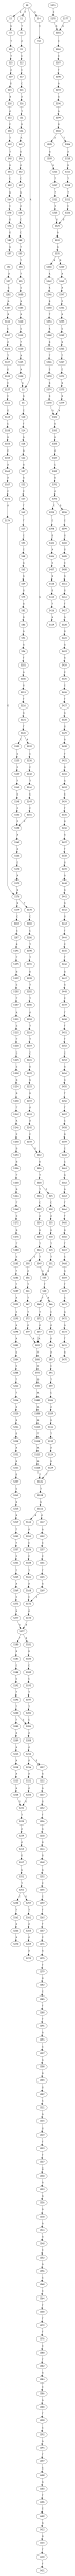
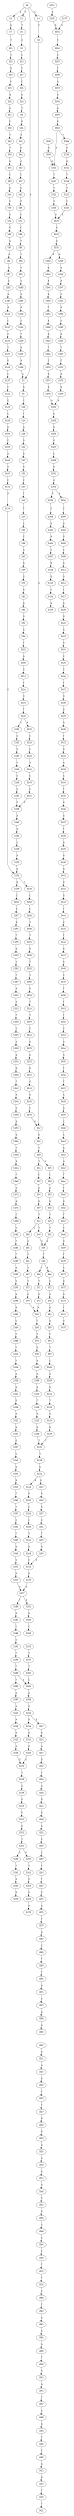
  strict digraph {
    fontname="JetBrains Mono"
    node [fontname="JetBrains Mono"]
    edge [fontname="JetBrains Mono"]
    S0
    S1
    S2
    S3
    S4
    S5
    S6
    S7
    S8
    S9
    S10
    S11
    S12
    S13
    S14
    S15
    S16
    S17
    S18
    S19
    S20
    S21
    S22
    S23
    S24
    S25
    S26
    S27
    S28
    S29
    S30
    S31
    S32
    S33
    S34
    S35
    S36
    S37
    S38
    S39
    S40
    S41
    S42
    S43
    S44
    S45
    S46
    S47
    S48
    S49
    S50
    S51
    S52
    S53
    S54
    S55
    S56
    S57
    S58
    S59
    S60
    S61
    S62
    S63
    S64
    S65
    S66
    S67
    S68
    S69
    S70
    S71
    S72
    S73
    S74
    S75
    S76
    S77
    S78
    S79
    S80
    S81
    S82
    S83
    S84
    S85
    S86
    S87
    S88
    S89
    S90
    S91
    S92
    S93
    S94
    S95
    S96
    S97
    S98
    S99
    n101 [label=S600]
    S101
    S102
    S103
    S104
    S105
    S106
    S107
    S108
    S109
    S110
    S111
    S112
    S113
    S114
    S115
    S116
    S117
    S118
    S119
    S120
    S121
    S122
    S123
    S124
    S125
    S126
    S127
    S128
    S129
    S130
    S131
    S132
    S133
    S134
    S135
    S136
    S137
    S138
    S139
    S140
    S141
    S142
    S143
    S144
    S145
    S146
    S147
    S148
    S149
    S150
    S151
    S152
    S153
    S154
    S155
    S156
    S157
    S158
    S159
    S160
    S161
    S162
    S163
    S164
    S165
    S166
    S167
    S168
    S169
    S170
    S171
    S172
    S173
    S174
    S175
    S176
    S177
    S178
    S179
    S180
    S181
    S182
    S183
    S184
    S185
    S186
    S187
    S188
    S189
    S190
    S191
    S192
    S193
    S194
    S195
    S196
    S197
    S198
    S199
    S200
    S201
    S202
    S203
    S204
    S205
    S206
    S207
    S208
    S209
    S210
    S211
    S212
    S213
    S214
    S215
    S216
    S217
    S218
    S219
    S220
    S221
    S222
    S223
    S224
    S225
    S226
    S227
    S228
    S229
    S230
    S231
    S232
    S233
    S234
    S235
    S236
    S237
    S238
    S239
    S240
    S241
    S242
    S243
    S244
    S245
    S246
    S247
    S248
    S249
    S250
    S251
    S252
    S253
    S254
    S255
    S256
    S257
    S258
    S259
    S260
    S261
    S262
    S263
    S264
    S265
    S266
    S267
    S268
    S269
    S270
    S271
    S272
    S273
    S275
    S276
    S274
    S278
    S279
    S280
    S277
    S281
    S282
    S283
    S284
    S285
    S286
    S287
    S288
    S289
    S290
    S291
    S292
    S293
    S294
    S295
    S296
    S297
    S298
    S299
    S300
    S301
    S302
    S303
    S304
    S305
    S306
    S307
    S308
    S309
    S310
    S311
    S312
    S313
    S314
    S315
    S316
    S317
    S318
    S319
    S320
    S321
    S322
    S323
    S324
    S325
    S326
    S327
    S328
    S329
    S330
    S331
    S332
    S333
    S334
    S335
    S336
    S337
    S338
    S339
    S340
    S341
    S342
    S343
    S344
    S345
    S346
    S347
    S348
    S349
    S350
    S351
    S352
    S353
    S354
    S355
    S356
    S357
    S358
    S359
    S360
    S361
    S362
    S363
    S364
    S365
    S366
    S367
    S368
    S369
    S370
    S371
    S372
    S373
    S374
    S375
    S376
    S377
    S378
    S379
    S380
    S381
    S382
    S383
    S384
    S385
    S386
    S387
    S388
    S389
    S390
    S391
    S392
    S393
    S394
    S395
    S396
    S397
    S398
    S399
    S400
    S401
    S402
    S403
    S404
    S405
    S406
    S407
    S408
    S409
    S410
    S411
    S412
    S413
    S414
    S415
    S416
    S417
    S418
    S419
    S420
    S421
    S422
    S423
    S424
    S425
    S426
    S427
    S428
    S429
    S430
    S431
    S432
    S433
    S434
    S435
    S436
    S437
    S438
    S439
    S440
    S441
    S442
    S443
    S444
    S445
    S446
    S447
    S448
    S449
    S450
    S451
    S452
    S453
    S454
    S455
    S456
    S457
    S458
    S459
    S460
    S461
    S462
    S463
    S464
    S465
    S466
    S467
    S468
    S469
    S470
    S471
    S472
    S473
    S474
    S475
    S0 -> S1 [label=T]
    S0 -> S2 [label=A]
    S0 -> S3 [label=A]
    S0 -> S4 [label=A]
    S1 -> S5 [label=T]
    S2 -> S6 [label=G]
    S3 -> S7 [label=G]
    S4 -> S8 [label=C]
    S5 -> S9 [label=A]
    S6 -> S10 [label=C]
    S7 -> S11 [label=T]
    S8 -> S12 [label=G]
    S9 -> S13 [label=C]
    S10 -> S14 [label=T]
    S11 -> S15 [label=T]
    S12 -> S16 [label=G]
    S13 -> S17 [label=C]
    S14 -> S18 [label=A]
    S15 -> S19 [label=A]
    S16 -> S20 [label=T]
    S17 -> S21 [label=C]
    S18 -> S22 [label=A]
    S19 -> S23 [label=G]
    S20 -> S24 [label=T]
    S20 -> S25 [label=C]
    S21 -> S26 [label=A]
    S22 -> S27 [label=G]
    S23 -> S28 [label=G]
    S24 -> S29 [label=C]
    S25 -> S30 [label=C]
    S26 -> S31 [label=T]
    S27 -> S32 [label=A]
    S28 -> S33 [label=A]
    S29 -> S34 [label=A]
    S30 -> S35 [label=A]
    S31 -> S36 [label=G]
    S32 -> S37 [label=C]
    S33 -> S38 [label=C]
    S34 -> S39 [label=G]
    S35 -> S40 [label=G]
    S36 -> S41 [label=A]
    S37 -> S42 [label=T]
    S38 -> S43 [label=T]
    S39 -> S44 [label=T]
    S40 -> S45 [label=T]
    S41 -> S46 [label=G]
    S42 -> S47 [label=T]
    S43 -> S48 [label=T]
    S44 -> S49 [label=T]
    S44 -> S50 [label=C]
    S45 -> S51 [label=T]
    S46 -> S52 [label=A]
    S47 -> S53 [label=C]
    S48 -> S54 [label=G]
    S49 -> S55 [label=A]
    S50 -> S56 [label=A]
    S51 -> S55 [label=A]
    S52 -> S57 [label=C]
    S53 -> S58 [label=C]
    S54 -> S59 [label=C]
    S55 -> S60 [label=T]
    S56 -> S61 [label=T]
    S57 -> S62 [label=G]
    S58 -> S63 [label=G]
    S59 -> S64 [label=G]
    S60 -> S65 [label=T]
    S60 -> S66 [label=A]
    S61 -> S67 [label=T]
    S62 -> S68 [label=A]
    S63 -> S69 [label=G]
    S64 -> S70 [label=C]
    S65 -> S71 [label=T]
    S66 -> S72 [label=C]
    S67 -> S73 [label=T]
    S68 -> S74 [label=C]
    S69 -> S75 [label=G]
    S70 -> S76 [label=G]
    S71 -> S77 [label=A]
    S72 -> S78 [label=A]
    S73 -> S79 [label=A]
    S74 -> S80 [label=C]
    S75 -> S81 [label=G]
    S76 -> S82 [label=G]
    S77 -> S83 [label=A]
    S78 -> S84 [label=A]
    S79 -> S83 [label=A]
    S80 -> S85 [label=T]
    S81 -> S86 [label=G]
    S82 -> S87 [label=G]
    S83 -> S88 [label=T]
    S84 -> S89 [label=A]
    S85 -> S90 [label=T]
    S86 -> S91 [label=A]
+   S87 -> S92 [label=A]
    S88 -> S93 [label=C]
    S89 -> S94 [label=C]
    S90 -> S95 [label=T]
    S91 -> S96 [label=A]
    S92 -> S97 [label=A]
    S93 -> S98 [label=G]
    S94 -> S99 [label=T]
    S95 -> n101 [label=C]
    S96 -> S101 [label=T]
    S97 -> S102 [label=C]
    S98 -> S103 [label=A]
    S99 -> S104 [label=C]
    n101 -> S105 [label=A]
    S101 -> S106 [label=A]
    S102 -> S107 [label=A]
    S103 -> S108 [label=A]
    S104 -> S109 [label=A]
    S105 -> S110 [label=A]
    S106 -> S111 [label=G]
    S107 -> S112 [label=G]
    S108 -> S113 [label=G]
    S109 -> S114 [label=G]
    S110 -> S115 [label=C]
    S111 -> S116 [label=T]
    S112 -> S117 [label=C]
    S113 -> S118 [label=T]
    S114 -> S119 [label=T]
    S115 -> S120 [label=T]
    S116 -> S121 [label=A]
    S117 -> S122 [label=A]
    S118 -> S123 [label=A]
    S119 -> S124 [label=A]
    S120 -> S125 [label=A]
    S121 -> S126 [label=T]
    S122 -> S127 [label=T]
    S123 -> S128 [label=G]
    S124 -> S129 [label=G]
    S125 -> S130 [label=A]
    S126 -> S131 [label=C]
    S126 -> S132 [label=A]
    S127 -> S133 [label=G]
    S128 -> S134 [label=T]
    S129 -> S134 [label=T]
    S130 -> S2 [label=A]
    S131 -> S135 [label=C]
    S132 -> S136 [label=C]
    S133 -> S137 [label=C]
    S134 -> S138 [label=T]
    S135 -> S139 [label=C]
    S136 -> S140 [label=C]
    S137 -> S141 [label=C]
    S138 -> S142 [label=G]
    S139 -> S143 [label=T]
    S140 -> S144 [label=T]
    S141 -> S145 [label=G]
    S142 -> S146 [label=G]
    S142 -> S147 [label=A]
    S143 -> S148 [label=C]
    S144 -> S149 [label=C]
    S145 -> S150 [label=C]
    S146 -> S151 [label=A]
    S147 -> S152 [label=A]
    S148 -> S153 [label=C]
    S149 -> S154 [label=C]
    S150 -> S155 [label=G]
    S151 -> S156 [label=C]
    S152 -> S157 [label=C]
    S153 -> S158 [label=C]
    S154 -> S158 [label=C]
    S155 -> S159 [label=C]
    S156 -> S160 [label=C]
    S157 -> S161 [label=C]
    S158 -> S162 [label=A]
    S159 -> S163 [label=A]
    S160 -> S164 [label=T]
    S161 -> S165 [label=T]
    S162 -> S166 [label=A]
    S163 -> S167 [label=A]
    S164 -> S168 [label=A]
    S165 -> S169 [label=A]
    S166 -> S170 [label=C]
    S167 -> S171 [label=C]
    S168 -> S172 [label=C]
    S169 -> S172 [label=C]
    S170 -> S173 [label=A]
    S171 -> S174 [label=A]
    S172 -> S175 [label=A]
    S173 -> S176 [label=G]
    S174 -> S176 [label=G]
    S175 -> S177 [label=A]
    S176 -> S178 [label=T]
    S176 -> S179 [label=G]
    S177 -> S180 [label=T]
    S177 -> S181 [label=G]
    S178 -> S182 [label=C]
    S179 -> S183 [label=C]
    S180 -> S184 [label=G]
    S181 -> S185 [label=G]
    S182 -> S186 [label=C]
    S183 -> S187 [label=C]
    S184 -> S188 [label=C]
    S185 -> S189 [label=C]
    S186 -> S190 [label=T]
    S187 -> S191 [label=G]
    S188 -> S192 [label=C]
-   S189 -> S193 [label=C]
    S190 -> S194 [label=T]
    S191 -> S195 [label=T]
    S192 -> S196 [label=T]
    S193 -> S197 [label=T]
    S194 -> S198 [label=G]
    S195 -> S199 [label=G]
    S196 -> S200 [label=T]
    S197 -> S201 [label=T]
    S198 -> S202 [label=T]
    S199 -> S203 [label=C]
    S200 -> S204 [label=C]
    S200 -> S205 [label=T]
    S201 -> S204 [label=C]
    S202 -> S206 [label=T]
    S203 -> S207 [label=T]
    S204 -> S208 [label=A]
    S205 -> S209 [label=A]
    S206 -> S210 [label=A]
    S207 -> S211 [label=A]
    S208 -> S212 [label=A]
    S209 -> S213 [label=A]
    S210 -> S214 [label=T]
    S211 -> S215 [label=C]
    S212 -> S216 [label=A]
    S212 -> S217 [label=G]
    S213 -> S218 [label=A]
    S214 -> S219 [label=T]
    S215 -> S220 [label=T]
    S216 -> S221 [label=A]
    S217 -> S222 [label=A]
    S218 -> S223 [label=A]
    S219 -> S224 [label=C]
    S220 -> S225 [label=C]
    S221 -> S226 [label=A]
    S222 -> S227 [label=A]
    S223 -> S228 [label=A]
    S224 -> S229 [label=G]
    S225 -> S230 [label=C]
    S226 -> S231 [label=G]
    S227 -> S232 [label=G]
    S228 -> S231 [label=G]
    S229 -> S233 [label=G]
    S230 -> S234 [label=G]
    S231 -> S235 [label=T]
    S232 -> S236 [label=T]
    S233 -> S237 [label=G]
    S234 -> S238 [label=G]
    S235 -> S239 [label=A]
    S236 -> S240 [label=A]
    S237 -> S241 [label=A]
    S238 -> S242 [label=T]
    S239 -> S243 [label=A]
    S240 -> S244 [label=G]
    S241 -> S245 [label=A]
    S242 -> S246 [label=A]
    S243 -> S247 [label=G]
    S244 -> S248 [label=G]
    S245 -> S249 [label=C]
    S246 -> S250 [label=C]
    S247 -> S251 [label=G]
    S248 -> S252 [label=G]
    S249 -> S12 [label=G]
    S250 -> S253 [label=G]
    S251 -> S254 [label=T]
    S252 -> S255 [label=C]
    S253 -> S256 [label=G]
    S254 -> S257 [label=G]
    S254 -> S258 [label=C]
    S255 -> S259 [label=C]
    S256 -> S260 [label=T]
    S257 -> S261 [label=T]
    S258 -> S262 [label=T]
    S259 -> S263 [label=T]
    S260 -> S264 [label=G]
    S261 -> S265 [label=A]
    S262 -> S266 [label=A]
    S263 -> S267 [label=T]
    S264 -> S268 [label=T]
    S265 -> S269 [label=A]
    S266 -> S270 [label=A]
    S267 -> S271 [label=C]
    S268 -> S272 [label=C]
    S269 -> S273 [label=A]
    S271 -> S275 [label=A]
    S272 -> S276 [label=G]
    S275 -> S279 [label=T]
    S276 -> S280 [label=T]
    S274 -> S278 [label=C]
    S278 -> S281 [label=G]
    S279 -> S282 [label=G]
    S280 -> S283 [label=C]
    S277 -> S281 [label=G]
    S281 -> S284 [label=C]
    S282 -> S285 [label=C]
    S283 -> S286 [label=T]
    S284 -> S287 [label=C]
    S285 -> S288 [label=T]
    S286 -> S289 [label=T]
    S287 -> S290 [label=T]
    S288 -> S291 [label=T]
    S289 -> S292 [label=A]
    S290 -> S293 [label=A]
    S291 -> S294 [label=A]
    S292 -> S295 [label=C]
    S293 -> S296 [label=A]
    S294 -> S297 [label=C]
    S295 -> S298 [label=A]
    S296 -> S299 [label=A]
    S297 -> S300 [label=A]
    S298 -> S301 [label=A]
    S299 -> S302 [label=G]
    S300 -> S303 [label=G]
    S301 -> S304 [label=C]
-   S302 -> S305 [label=A]
+   S302 -> S313 [label=A]
    S302 -> S306 [label=T]
-   S303 -> S307 [label=G]
    S304 -> S308 [label=C]
    S305 -> S309 [label=A]
    S306 -> S310 [label=A]
    S307 -> S311 [label=C]
    S308 -> S312 [label=T]
    S309 -> S313 [label=G]
    S310 -> S314 [label=G]
    S311 -> S315 [label=A]
    S312 -> S316 [label=T]
    S313 -> S317 [label=T]
    S314 -> S318 [label=T]
    S315 -> S319 [label=G]
    S316 -> S320 [label=A]
    S317 -> S321 [label=T]
    S318 -> S322 [label=T]
    S319 -> S323 [label=T]
    S320 -> S324 [label=G]
    S321 -> S325 [label=C]
    S322 -> S326 [label=C]
    S323 -> S327 [label=T]
    S324 -> S328 [label=G]
    S325 -> S329 [label=G]
    S326 -> S329 [label=G]
    S327 -> S330 [label=G]
    S328 -> S331 [label=A]
    S329 -> S332 [label=A]
    S330 -> S333 [label=A]
    S331 -> S334 [label=G]
    S332 -> S335 [label=G]
    S333 -> S336 [label=G]
    S334 -> S337 [label=G]
    S335 -> S338 [label=G]
    S335 -> S339 [label=G]
    S336 -> S340 [label=A]
    S337 -> S341 [label=C]
    S338 -> S342 [label=A]
    S339 -> S343 [label=A]
    S340 -> S344 [label=A]
    S341 -> S345 [label=G]
    S342 -> S346 [label=A]
    S343 -> S347 [label=A]
    S344 -> S348 [label=A]
    S345 -> S349 [label=G]
    S346 -> S350 [label=G]
    S347 -> S351 [label=C]
    S348 -> S352 [label=C]
    S349 -> S353 [label=T]
    S350 -> S354 [label=T]
    S351 -> S355 [label=A]
    S352 -> S356 [label=A]
    S353 -> S357 [label=T]
    S354 -> S358 [label=A]
    S355 -> S359 [label=C]
    S356 -> S360 [label=C]
    S357 -> S361 [label=C]
    S358 -> S362 [label=G]
    S359 -> S363 [label=G]
    S360 -> S364 [label=C]
    S361 -> S365 [label=T]
    S362 -> S366 [label=T]
    S363 -> S367 [label=T]
    S364 -> S368 [label=T]
    S365 -> S369 [label=A]
    S366 -> S370 [label=C]
    S367 -> S371 [label=C]
    S368 -> S372 [label=T]
    S369 -> S373 [label=C]
    S370 -> S374 [label=G]
    S371 -> S375 [label=G]
    S372 -> S376 [label=T]
    S373 -> S377 [label=A]
    S374 -> S378 [label=G]
    S375 -> S379 [label=G]
    S376 -> S380 [label=C]
    S377 -> S177 [label=A]
    S378 -> S381 [label=A]
    S379 -> S381 [label=A]
    S380 -> S382 [label=T]
    S381 -> S383 [label=G]
    S382 -> S384 [label=A]
    S383 -> S385 [label=G]
    S384 -> S386 [label=C]
    S385 -> S387 [label=A]
    S386 -> S388 [label=A]
    S387 -> S389 [label=C]
    S388 -> S390 [label=T]
    S389 -> S391 [label=G]
    S390 -> S392 [label=C]
    S391 -> S393 [label=A]
    S392 -> S394 [label=A]
    S393 -> S395 [label=C]
    S393 -> S396 [label=G]
    S394 -> S397 [label=T]
    S395 -> S398 [label=C]
    S396 -> S399 [label=C]
    S397 -> S400 [label=C]
    S398 -> S401 [label=G]
    S399 -> S402 [label=G]
    S400 -> S403 [label=G]
    S401 -> S404 [label=A]
    S402 -> S405 [label=G]
    S403 -> S406 [label=T]
    S404 -> S407 [label=C]
    S405 -> S408 [label=C]
    S406 -> S409 [label=C]
    S407 -> S410 [label=G]
    S408 -> S411 [label=G]
    S409 -> S412 [label=G]
    S410 -> S413 [label=G]
    S411 -> S414 [label=G]
    S412 -> S415 [label=G]
    S413 -> S416 [label=T]
    S414 -> S417 [label=T]
    S415 -> S418 [label=T]
    S416 -> S419 [label=A]
    S417 -> S420 [label=A]
    S418 -> S421 [label=T]
    S420 -> S422 [label=G]
    S422 -> S423 [label=A]
    S423 -> S424 [label=A]
    S424 -> S425 [label=C]
    S425 -> S426 [label=C]
    S426 -> S427 [label=T]
    S427 -> S428 [label=A]
    S428 -> S429 [label=G]
    S429 -> S430 [label=A]
    S430 -> S431 [label=T]
    S431 -> S432 [label=G]
    S432 -> S433 [label=A]
    S433 -> S434 [label=C]
    S434 -> S435 [label=T]
    S435 -> S436 [label=G]
    S436 -> S437 [label=A]
    S437 -> S438 [label=T]
    S438 -> S439 [label=G]
    S439 -> S440 [label=A]
    S440 -> S441 [label=G]
    S441 -> S442 [label=G]
    S442 -> S443 [label=G]
    S443 -> S444 [label=T]
    S444 -> S445 [label=C]
    S445 -> S446 [label=T]
    S446 -> S447 [label=G]
    S447 -> S448 [label=A]
    S448 -> S449 [label=C]
    S449 -> S450 [label=T]
    S450 -> S451 [label=T]
    S451 -> S452 [label=T]
    S452 -> S453 [label=C]
    S453 -> S454 [label=A]
    S454 -> S455 [label=A]
    S455 -> S456 [label=T]
    S456 -> S457 [label=T]
    S457 -> S458 [label=C]
    S458 -> S459 [label=G]
    S459 -> S460 [label=C]
    S460 -> S461 [label=C]
    S461 -> S462 [label=G]
    S462 -> S463 [label=A]
    S463 -> S464 [label=T]
    S464 -> S465 [label=T]
    S465 -> S466 [label=G]
    S466 -> S467 [label=T]
    S467 -> S468 [label=C]
    S468 -> S469 [label=G]
    S469 -> S470 [label=T]
    S470 -> S471 [label=C]
    S471 -> S472 [label=G]
    S472 -> S473 [label=A]
    S473 -> S474 [label=T]
    S474 -> S475 [label=A]
  }
